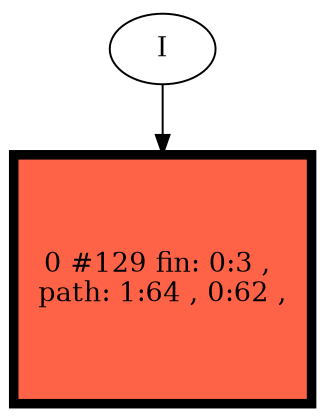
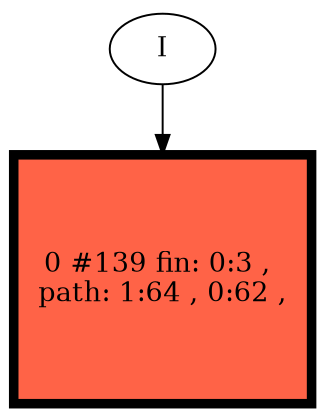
  digraph {
-   n1 [fillcolor=tomato height=1.76943 label="0 #129 fin: 0:3 , \n path: 1:64 , 0:62 , " penwidth=4.86753 shape=box style=filled width=1.76943]
+   n1 [fillcolor=tomato height=1.76943 label="0 #139 fin: 0:3 , \n path: 1:64 , 0:62 , " penwidth=4.86753 shape=box style=filled width=1.76943]
    I
    I -> n1
  }
